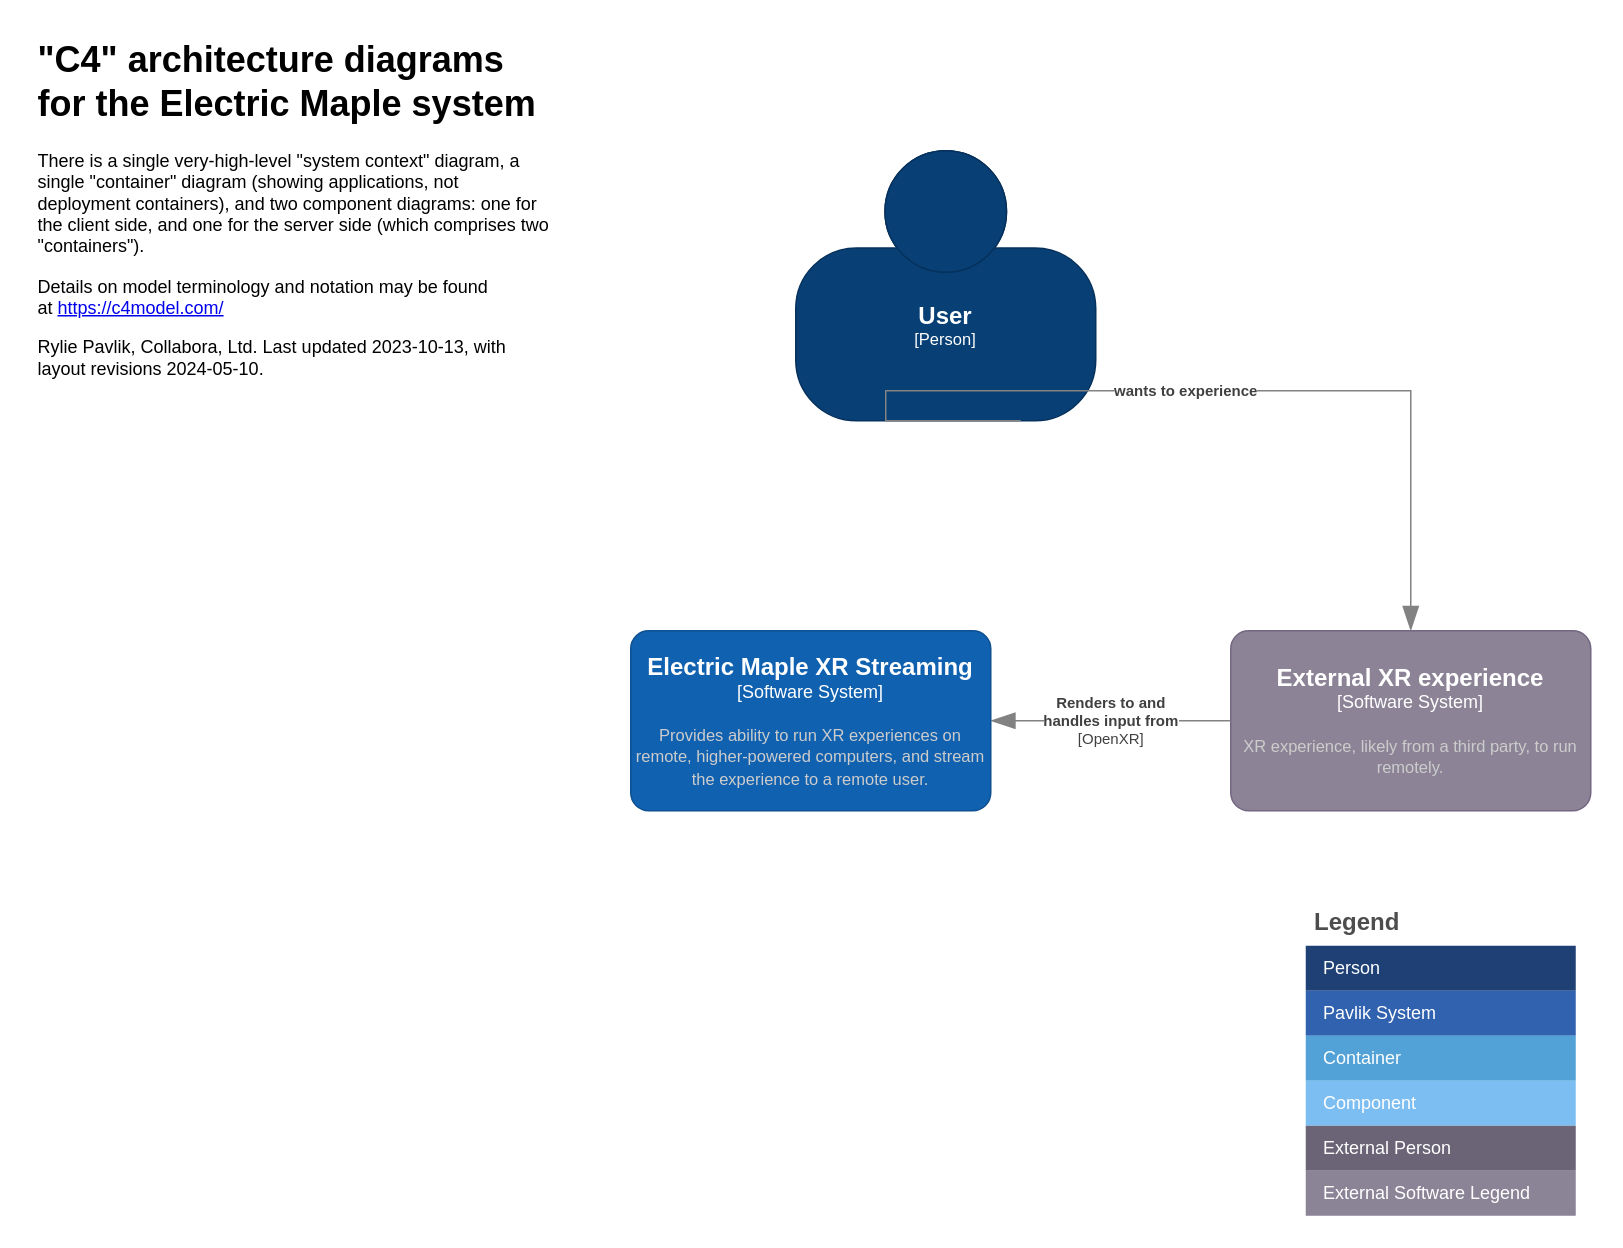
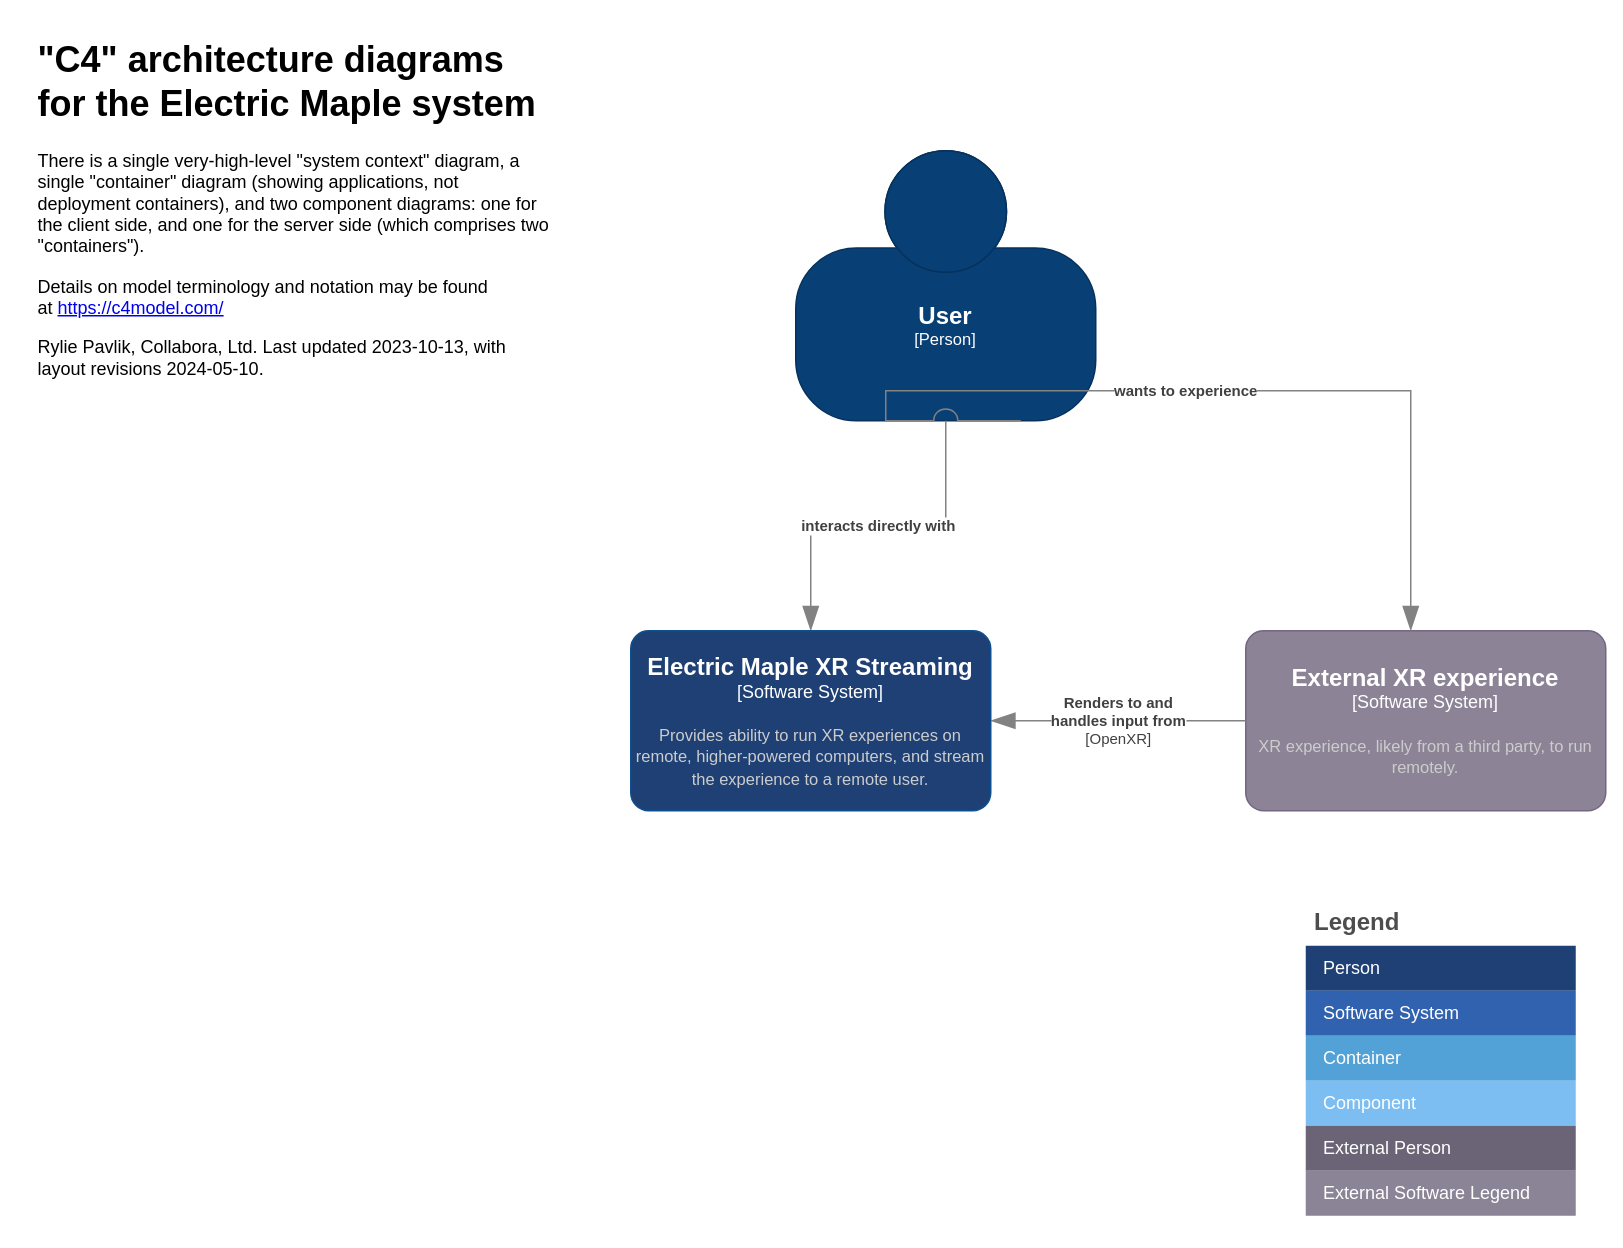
  <mxCell id="0" />
  <mxCell id="1" parent="0" />
  <mxCell id="2" value="&lt;font style=&quot;font-size: 16px&quot;&gt;&lt;b&gt;User&lt;/b&gt;&lt;/font&gt;&lt;div&gt;[Person]&lt;/div&gt;&lt;br&gt;&lt;div&gt;&lt;font style=&quot;font-size: 11px&quot;&gt;&lt;font color=&quot;#cccccc&quot;&gt;&lt;/font&gt;&lt;/div&gt;" style="html=1;fontSize=11;dashed=0;whiteSpace=wrap;fillColor=#083F75;strokeColor=#06315C;fontColor=#ffffff;shape=mxgraph.c4.person2;align=center;metaEdit=1;points=[[0.5,0,0],[1,0.5,0],[1,0.75,0],[0.75,1,0],[0.5,1,0],[0.25,1,0],[0,0.75,0],[0,0.5,0]];resizable=0;" parent="1" vertex="1"><mxGeometry x="530" y="100" width="200" height="180" as="geometry" /></mxCell>
- <mxCell id="3" value="&lt;font style=&quot;font-size: 16px&quot;&gt;&lt;b&gt;External XR experience&lt;/b&gt;&lt;/font&gt;&lt;div&gt;[Software System]&lt;/div&gt;&lt;br&gt;&lt;div&gt;&lt;font style=&quot;font-size: 11px&quot;&gt;&lt;font color=&quot;#cccccc&quot;&gt;XR experience, likely from a third party, to run remotely.&lt;/font&gt;&lt;/div&gt;" style="rounded=1;whiteSpace=wrap;html=1;labelBackgroundColor=none;fillColor=#8C8496;fontColor=#ffffff;align=center;arcSize=10;strokeColor=#736782;metaEdit=1;resizable=0;points=[[0.25,0,0],[0.5,0,0],[0.75,0,0],[1,0.25,0],[1,0.5,0],[1,0.75,0],[0.75,1,0],[0.5,1,0],[0.25,1,0],[0,0.75,0],[0,0.5,0],[0,0.25,0]];" parent="1" vertex="1"><mxGeometry x="820" y="420" width="240" height="120" as="geometry" /></mxCell>
+ <mxCell id="3" value="&lt;font style=&quot;font-size: 16px&quot;&gt;&lt;b&gt;External XR experience&lt;/b&gt;&lt;/font&gt;&lt;div&gt;[Software System]&lt;/div&gt;&lt;br&gt;&lt;div&gt;&lt;font style=&quot;font-size: 11px&quot;&gt;&lt;font color=&quot;#cccccc&quot;&gt;XR experience, likely from a third party, to run remotely.&lt;/font&gt;&lt;/div&gt;" style="rounded=1;whiteSpace=wrap;html=1;labelBackgroundColor=none;fillColor=#8C8496;fontColor=#ffffff;align=center;arcSize=10;strokeColor=#736782;metaEdit=1;resizable=0;points=[[0.25,0,0],[0.5,0,0],[0.75,0,0],[1,0.25,0],[1,0.5,0],[1,0.75,0],[0.75,1,0],[0.5,1,0],[0.25,1,0],[0,0.75,0],[0,0.5,0],[0,0.25,0]];" parent="1" vertex="1"><mxGeometry x="830" y="420" width="240" height="120" as="geometry" /></mxCell>
+ <mxCell id="4" value="&lt;div style=&quot;text-align: left&quot;&gt;&lt;div style=&quot;text-align: center&quot;&gt;&lt;b&gt;interacts directly with&lt;/b&gt;&lt;/div&gt;" style="endArrow=blockThin;html=1;fontSize=10;fontColor=#404040;strokeWidth=1;endFill=1;strokeColor=#828282;elbow=vertical;metaEdit=1;endSize=14;startSize=14;jumpStyle=arc;jumpSize=16;rounded=0;edgeStyle=orthogonalEdgeStyle;exitX=0.5;exitY=1;exitDx=0;exitDy=0;exitPerimeter=0;" parent="1" source="2" target="7" edge="1"><mxGeometry width="240" relative="1" as="geometry"><mxPoint x="440" y="420" as="sourcePoint" /><mxPoint x="520" y="380" as="targetPoint" /></mxGeometry></mxCell>
  <mxCell id="5" value="&lt;div style=&quot;text-align: left&quot;&gt;&lt;div style=&quot;text-align: center&quot;&gt;&lt;b&gt;wants to experience&lt;/b&gt;&lt;/div&gt;" style="endArrow=blockThin;html=1;fontSize=10;fontColor=#404040;strokeWidth=1;endFill=1;strokeColor=#828282;elbow=vertical;metaEdit=1;endSize=14;startSize=14;jumpStyle=arc;jumpSize=16;rounded=0;edgeStyle=orthogonalEdgeStyle;exitX=0.75;exitY=1;exitDx=0;exitDy=0;exitPerimeter=0;" parent="1" source="2" target="3" edge="1"><mxGeometry width="240" relative="1" as="geometry"><mxPoint x="600" y="280" as="sourcePoint" /><mxPoint x="840" y="280" as="targetPoint" /><Array as="points"><mxPoint x="590" y="260" /><mxPoint x="940" y="260" /></Array></mxGeometry></mxCell>
  <mxCell id="6" value="&lt;div style=&quot;text-align: left&quot;&gt;&lt;div style=&quot;text-align: center&quot;&gt;&lt;b&gt;Renders to and&#10;handles input from&lt;/b&gt;&lt;/div&gt;&lt;div style=&quot;text-align: center&quot;&gt;[OpenXR]&lt;/div&gt;&lt;/div&gt;" style="endArrow=blockThin;html=1;fontSize=10;fontColor=#404040;strokeWidth=1;endFill=1;strokeColor=#828282;elbow=vertical;metaEdit=1;endSize=14;startSize=14;jumpStyle=arc;jumpSize=16;rounded=0;edgeStyle=orthogonalEdgeStyle;entryX=1;entryY=0.5;entryDx=0;entryDy=0;entryPerimeter=0;" parent="1" source="3" target="7" edge="1"><mxGeometry width="240" relative="1" as="geometry"><mxPoint x="390" y="640" as="sourcePoint" /><mxPoint x="460" y="560" as="targetPoint" /></mxGeometry></mxCell>
- <mxCell id="7" value="&lt;font style=&quot;font-size: 16px&quot;&gt;&lt;b&gt;Electric Maple XR Streaming&lt;/b&gt;&lt;/font&gt;&lt;div&gt;[Software System]&lt;/div&gt;&lt;br&gt;&lt;div&gt;&lt;font style=&quot;font-size: 11px&quot;&gt;&lt;font color=&quot;#cccccc&quot;&gt;Provides ability to run XR experiences on remote, higher-powered computers, and stream the experience to a remote user.&lt;/font&gt;&lt;/div&gt;" style="rounded=1;whiteSpace=wrap;html=1;labelBackgroundColor=none;fillColor=#1061B0;fontColor=#ffffff;align=center;arcSize=10;strokeColor=#0D5091;metaEdit=1;resizable=0;points=[[0.25,0,0],[0.5,0,0],[0.75,0,0],[1,0.25,0],[1,0.5,0],[1,0.75,0],[0.75,1,0],[0.5,1,0],[0.25,1,0],[0,0.75,0],[0,0.5,0],[0,0.25,0]];" parent="1" vertex="1"><mxGeometry x="420" y="420" width="240" height="120" as="geometry" /></mxCell>
+ <mxCell id="7" value="&lt;font style=&quot;font-size: 16px&quot;&gt;&lt;b&gt;Electric Maple XR Streaming&lt;/b&gt;&lt;/font&gt;&lt;div&gt;[Software System]&lt;/div&gt;&lt;br&gt;&lt;div&gt;&lt;font style=&quot;font-size: 11px&quot;&gt;&lt;font color=&quot;#cccccc&quot;&gt;Provides ability to run XR experiences on remote, higher-powered computers, and stream the experience to a remote user.&lt;/font&gt;&lt;/div&gt;" style="rounded=1;whiteSpace=wrap;html=1;labelBackgroundColor=none;fillColor=#1e4074;fontColor=#ffffff;align=center;arcSize=10;strokeColor=#0D5091;metaEdit=1;resizable=0;points=[[0.25,0,0],[0.5,0,0],[0.75,0,0],[1,0.25,0],[1,0.5,0],[1,0.75,0],[0.75,1,0],[0.5,1,0],[0.25,1,0],[0,0.75,0],[0,0.5,0],[0,0.25,0]];" parent="1" vertex="1"><mxGeometry x="420" y="420" width="240" height="120" as="geometry" /></mxCell>
  <mxCell id="8" value="Legend" style="shape=table;startSize=30;container=1;collapsible=0;childLayout=tableLayout;fontSize=16;align=left;verticalAlign=top;fillColor=none;strokeColor=none;fontColor=#4D4D4D;fontStyle=1;spacingLeft=6;spacing=0;resizable=0;" parent="1" vertex="1"><mxGeometry x="870" y="600" width="180" height="210" as="geometry" /></mxCell>
  <mxCell id="9" value="" style="shape=tableRow;horizontal=0;startSize=0;swimlaneHead=0;swimlaneBody=0;strokeColor=inherit;top=0;left=0;bottom=0;right=0;collapsible=0;dropTarget=0;fillColor=none;points=[[0,0.5],[1,0.5]];portConstraint=eastwest;fontSize=12;" parent="8" vertex="1"><mxGeometry y="30" width="180" height="30" as="geometry" /></mxCell>
  <mxCell id="10" value="Person" style="shape=partialRectangle;html=1;whiteSpace=wrap;connectable=0;strokeColor=inherit;overflow=hidden;fillColor=#1E4074;top=0;left=0;bottom=0;right=0;pointerEvents=1;fontSize=12;align=left;fontColor=#FFFFFF;gradientColor=none;spacingLeft=10;spacingRight=4;" parent="9" vertex="1"><mxGeometry width="180" height="30" as="geometry"><mxRectangle width="180" height="30" as="alternateBounds" /></mxGeometry></mxCell>
  <mxCell id="11" value="" style="shape=tableRow;horizontal=0;startSize=0;swimlaneHead=0;swimlaneBody=0;strokeColor=inherit;top=0;left=0;bottom=0;right=0;collapsible=0;dropTarget=0;fillColor=none;points=[[0,0.5],[1,0.5]];portConstraint=eastwest;fontSize=12;" parent="8" vertex="1"><mxGeometry y="60" width="180" height="30" as="geometry" /></mxCell>
- <mxCell id="12" value="Pavlik System" style="shape=partialRectangle;html=1;whiteSpace=wrap;connectable=0;strokeColor=inherit;overflow=hidden;fillColor=#3162AF;top=0;left=0;bottom=0;right=0;pointerEvents=1;fontSize=12;align=left;fontColor=#FFFFFF;gradientColor=none;spacingLeft=10;spacingRight=4;" parent="11" vertex="1"><mxGeometry width="180" height="30" as="geometry"><mxRectangle width="180" height="30" as="alternateBounds" /></mxGeometry></mxCell>
+ <mxCell id="12" value="Software System" style="shape=partialRectangle;html=1;whiteSpace=wrap;connectable=0;strokeColor=inherit;overflow=hidden;fillColor=#3162AF;top=0;left=0;bottom=0;right=0;pointerEvents=1;fontSize=12;align=left;fontColor=#FFFFFF;gradientColor=none;spacingLeft=10;spacingRight=4;" parent="11" vertex="1"><mxGeometry width="180" height="30" as="geometry"><mxRectangle width="180" height="30" as="alternateBounds" /></mxGeometry></mxCell>
  <mxCell id="13" value="" style="shape=tableRow;horizontal=0;startSize=0;swimlaneHead=0;swimlaneBody=0;strokeColor=inherit;top=0;left=0;bottom=0;right=0;collapsible=0;dropTarget=0;fillColor=none;points=[[0,0.5],[1,0.5]];portConstraint=eastwest;fontSize=12;" parent="8" vertex="1"><mxGeometry y="90" width="180" height="30" as="geometry" /></mxCell>
  <mxCell id="14" value="Container" style="shape=partialRectangle;html=1;whiteSpace=wrap;connectable=0;strokeColor=inherit;overflow=hidden;fillColor=#52a2d8;top=0;left=0;bottom=0;right=0;pointerEvents=1;fontSize=12;align=left;fontColor=#FFFFFF;gradientColor=none;spacingLeft=10;spacingRight=4;" parent="13" vertex="1"><mxGeometry width="180" height="30" as="geometry"><mxRectangle width="180" height="30" as="alternateBounds" /></mxGeometry></mxCell>
  <mxCell id="15" value="" style="shape=tableRow;horizontal=0;startSize=0;swimlaneHead=0;swimlaneBody=0;strokeColor=inherit;top=0;left=0;bottom=0;right=0;collapsible=0;dropTarget=0;fillColor=none;points=[[0,0.5],[1,0.5]];portConstraint=eastwest;fontSize=12;" parent="8" vertex="1"><mxGeometry y="120" width="180" height="30" as="geometry" /></mxCell>
  <mxCell id="16" value="Component" style="shape=partialRectangle;html=1;whiteSpace=wrap;connectable=0;strokeColor=inherit;overflow=hidden;fillColor=#7dbef2;top=0;left=0;bottom=0;right=0;pointerEvents=1;fontSize=12;align=left;fontColor=#FFFFFF;gradientColor=none;spacingLeft=10;spacingRight=4;" parent="15" vertex="1"><mxGeometry width="180" height="30" as="geometry"><mxRectangle width="180" height="30" as="alternateBounds" /></mxGeometry></mxCell>
  <mxCell id="17" value="" style="shape=tableRow;horizontal=0;startSize=0;swimlaneHead=0;swimlaneBody=0;strokeColor=inherit;top=0;left=0;bottom=0;right=0;collapsible=0;dropTarget=0;fillColor=none;points=[[0,0.5],[1,0.5]];portConstraint=eastwest;fontSize=12;" parent="8" vertex="1"><mxGeometry y="150" width="180" height="30" as="geometry" /></mxCell>
  <mxCell id="18" value="External Person" style="shape=partialRectangle;html=1;whiteSpace=wrap;connectable=0;strokeColor=inherit;overflow=hidden;fillColor=#6b6477;top=0;left=0;bottom=0;right=0;pointerEvents=1;fontSize=12;align=left;fontColor=#FFFFFF;gradientColor=none;spacingLeft=10;spacingRight=4;" parent="17" vertex="1"><mxGeometry width="180" height="30" as="geometry"><mxRectangle width="180" height="30" as="alternateBounds" /></mxGeometry></mxCell>
  <mxCell id="19" value="" style="shape=tableRow;horizontal=0;startSize=0;swimlaneHead=0;swimlaneBody=0;strokeColor=inherit;top=0;left=0;bottom=0;right=0;collapsible=0;dropTarget=0;fillColor=none;points=[[0,0.5],[1,0.5]];portConstraint=eastwest;fontSize=12;" parent="8" vertex="1"><mxGeometry y="180" width="180" height="30" as="geometry" /></mxCell>
  <mxCell id="20" value="External Software Legend" style="shape=partialRectangle;html=1;whiteSpace=wrap;connectable=0;strokeColor=inherit;overflow=hidden;fillColor=#8b8496;top=0;left=0;bottom=0;right=0;pointerEvents=1;fontSize=12;align=left;fontColor=#FFFFFF;gradientColor=none;spacingLeft=10;spacingRight=4;" parent="19" vertex="1"><mxGeometry width="180" height="30" as="geometry"><mxRectangle width="180" height="30" as="alternateBounds" /></mxGeometry></mxCell>
  <mxCell id="21" value="&lt;h1&gt;&quot;C4&quot; architecture diagrams for the Electric Maple system&lt;/h1&gt;&lt;p&gt;There is a single very-high-level &quot;system context&quot; diagram, a single &quot;container&quot; diagram (showing applications, not deployment containers), and two component diagrams: one for the client side, and one for the server side (which comprises two &quot;containers&quot;).&lt;br&gt;&lt;/p&gt;&lt;p&gt;Details on model terminology and notation may be found at&amp;nbsp;&lt;a style=&quot;border-color: var(--border-color); text-align: center;&quot; href=&quot;https://c4model.com/&quot;&gt;https://c4model.com/&lt;/a&gt;&lt;br&gt;&lt;/p&gt;&lt;p&gt;Rylie Pavlik, Collabora, Ltd. Last updated 2023-10-13, with layout revisions 2024-05-10.&lt;/p&gt;" style="text;html=1;strokeColor=none;fillColor=none;spacing=5;spacingTop=-20;whiteSpace=wrap;overflow=hidden;rounded=0;" parent="1" vertex="1"><mxGeometry x="20" y="20" width="350" height="240" as="geometry" /></mxCell>
